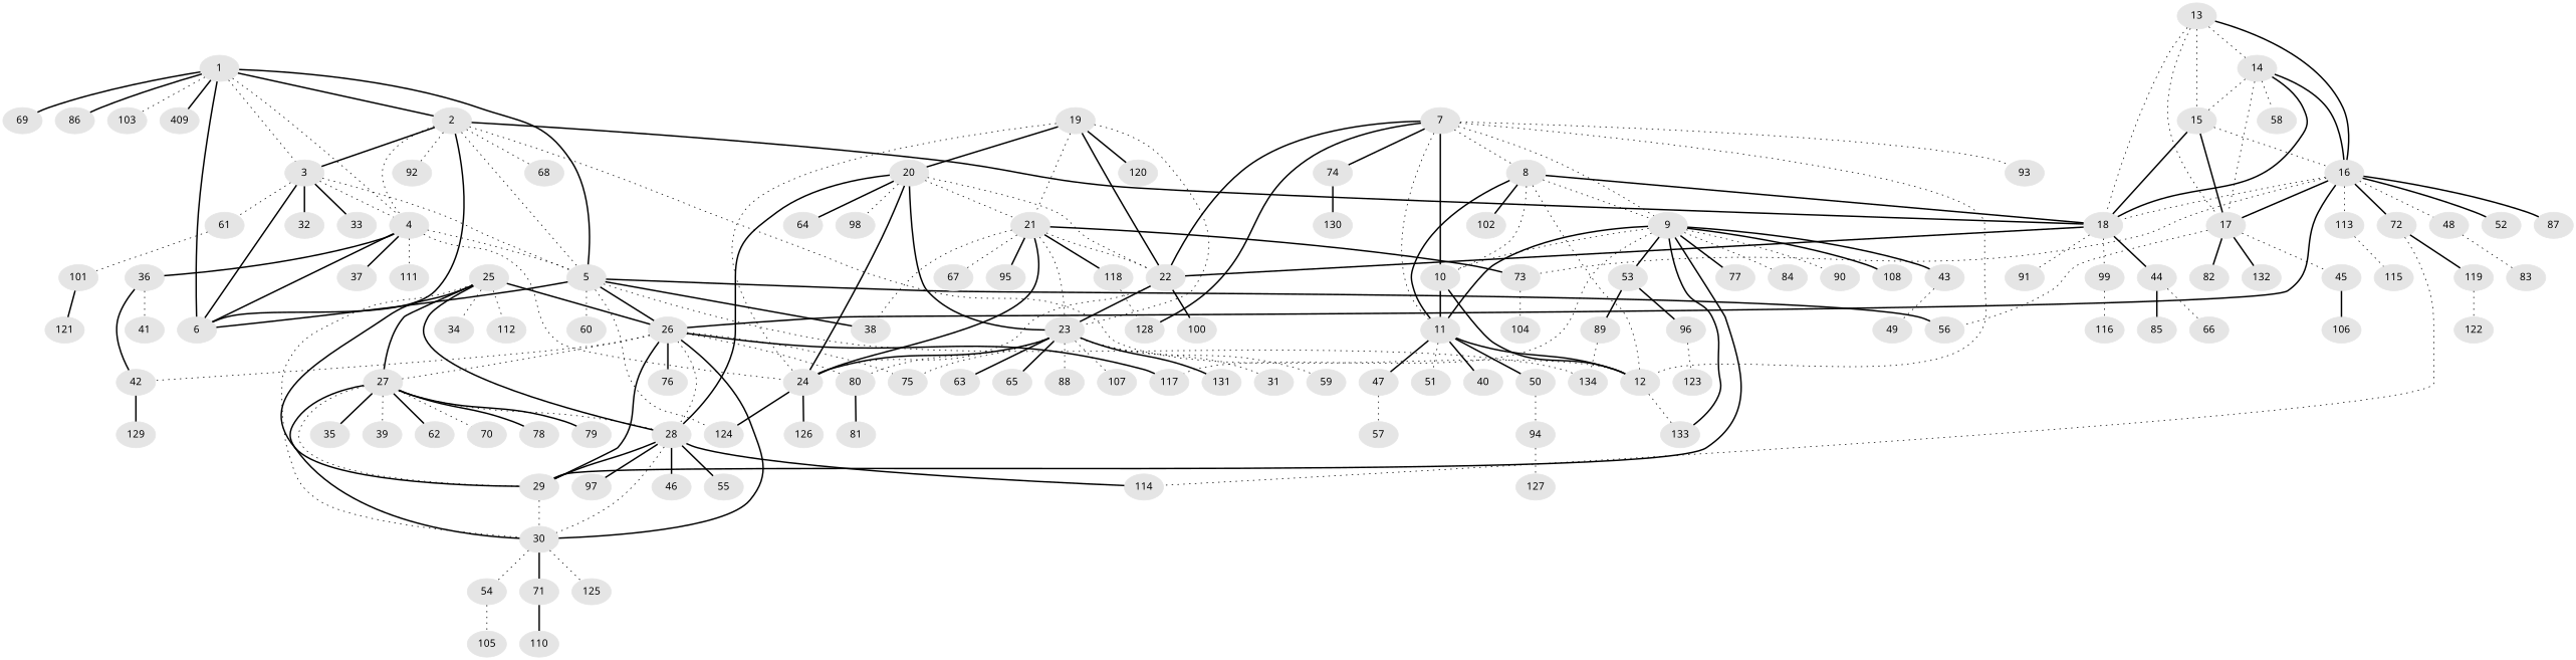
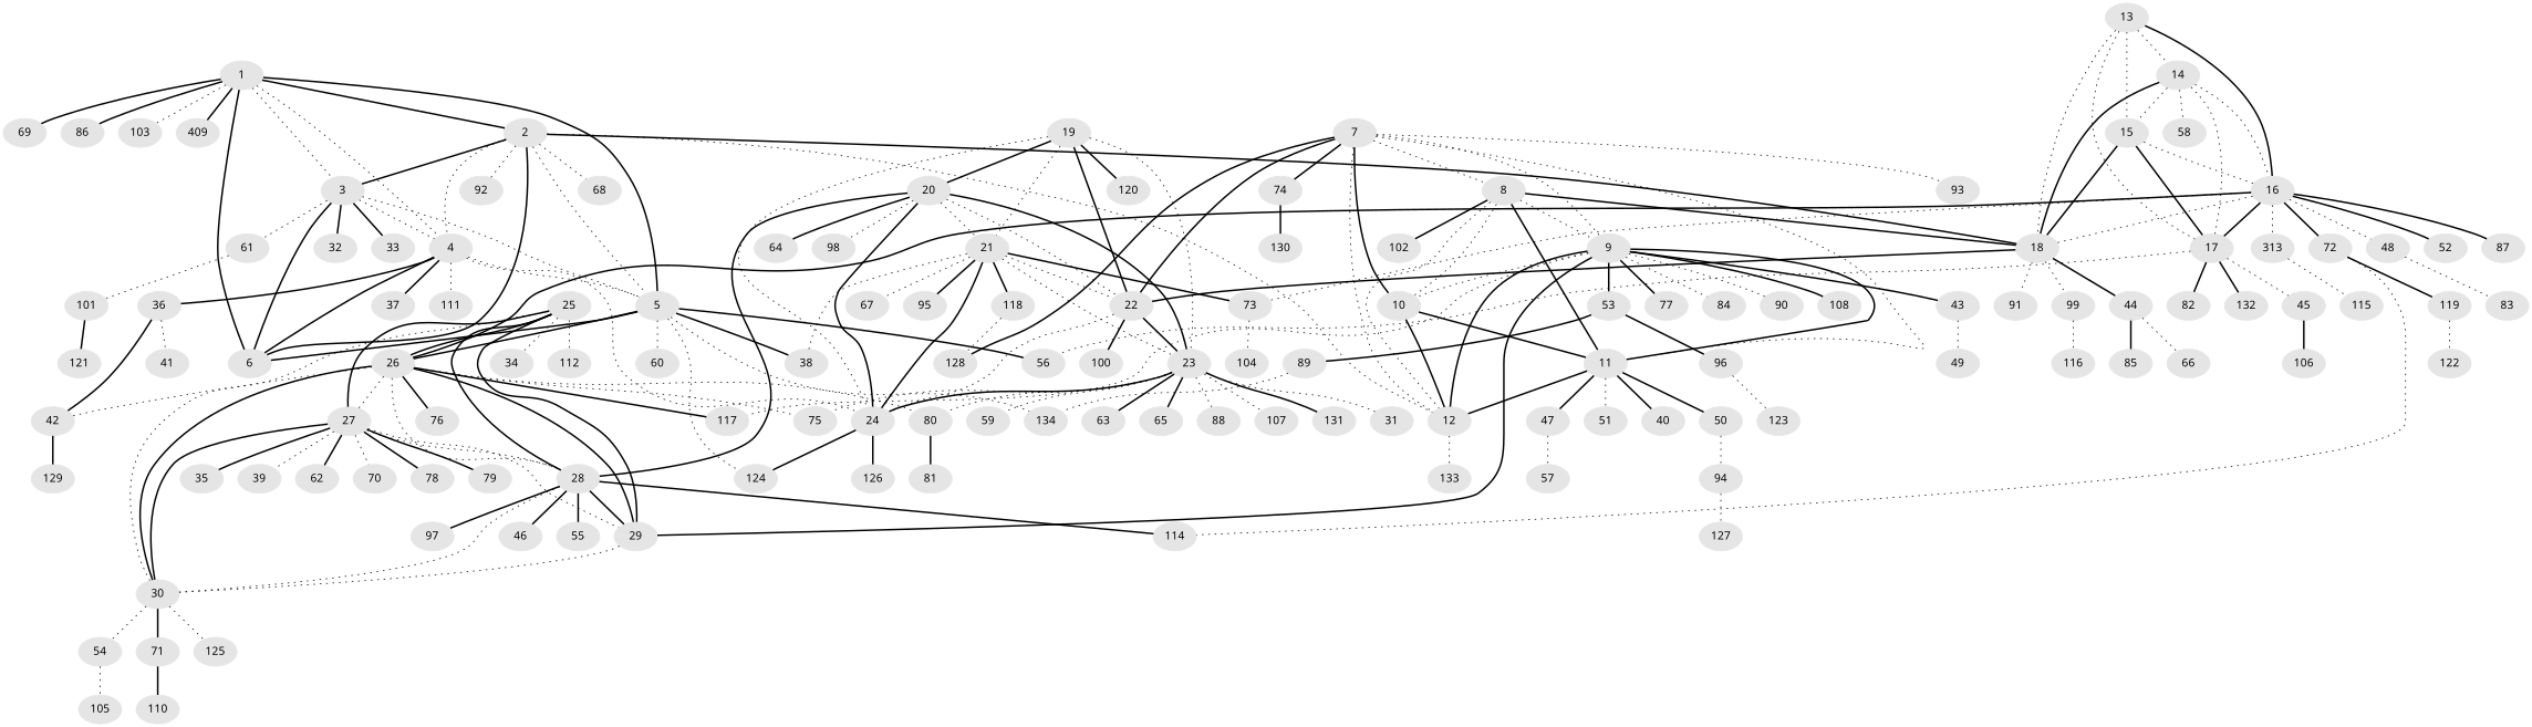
  graph {
    fontname="Noto Sans"
    node [color=gray90 fontname="Noto Sans" style=filled]
    edge [fontname="Noto Sans" style=bold]
    1
    2
    3
    4
    5
    6
    69
    86
    103
    n10 [label=409]
    12
    18
    68
    92
    32
    33
    61
    24
    36
    37
    111
    26
    38
    56
    60
    124
    134
    133
    22
    44
    91
    99
    101
    126
    42
    41
    29
    117
    28
    75
    80
    27
    30
    76
    7
    8
    9
    10
    11
    74
    93
    128
    102
    43
    53
    77
    84
    90
    108
    40
    47
    50
    51
    23
    100
    130
    49
    89
    96
    57
    94
    13
    14
    15
    16
    17
    58
    48
    52
    72
    73
    87
-   113
+   113 [label=313]
    45
    82
    132
    83
    114
    119
    104
    115
    106
    66
    85
    116
    19
    20
    21
    120
    64
    98
    67
    95
    118
    31
    59
    63
    65
    88
    107
    131
    46
    55
    97
    81
    25
    34
    112
    35
    39
    62
    70
    78
    79
    54
    71
    125
    129
    105
    110
    127
    123
    121
    122
    1 -- 2
    1 -- 3 [style=dotted]
    1 -- 4 [style=dotted]
    1 -- 5
    1 -- 6
    1 -- 69
    1 -- 86
    1 -- 103 [style=dotted]
    1 -- n10
    2 -- 3
    2 -- 4 [style=dotted]
    2 -- 5 [style=dotted]
    2 -- 6
    2 -- 12 [style=dotted]
    2 -- 18
    2 -- 68 [style=dotted]
    2 -- 92 [style=dotted]
    3 -- 4 [style=dotted]
    3 -- 5 [style=dotted]
    3 -- 6
    3 -- 32
    3 -- 33
    3 -- 61 [style=dotted]
    4 -- 5 [style=dotted]
    4 -- 6
    4 -- 24 [style=dotted]
    4 -- 36
    4 -- 37
    4 -- 111 [style=dotted]
    5 -- 6
    5 -- 26
    5 -- 38
    5 -- 56
    5 -- 60 [style=dotted]
    5 -- 124 [style=dotted]
    5 -- 134 [style=dotted]
    12 -- 133 [style=dotted]
    18 -- 22
    18 -- 44
    18 -- 91 [style=dotted]
    18 -- 99 [style=dotted]
    61 -- 101 [style=dotted]
    24 -- 124
    24 -- 126
    36 -- 42
    36 -- 41 [style=dotted]
    26 -- 42 [style=dotted]
    26 -- 29
    26 -- 117
    26 -- 28 [style=dotted]
    26 -- 75 [style=dotted]
    26 -- 80 [style=dotted]
    26 -- 27 [style=dotted]
    26 -- 30
    26 -- 76
    22 -- 24 [style=dotted]
    22 -- 23
    22 -- 100
    44 -- 66 [style=dotted]
    44 -- 85
    99 -- 116 [style=dotted]
    101 -- 121
    42 -- 129
    29 -- 30 [style=dotted]
    28 -- 29
    28 -- 30 [style=dotted]
    28 -- 114
    28 -- 46
    28 -- 55
    28 -- 97
    80 -- 81
    27 -- 29 [style=dotted]
    27 -- 28 [style=dotted]
    27 -- 30
    27 -- 35
    27 -- 39 [style=dotted]
    27 -- 62
    27 -- 70 [style=dotted]
    27 -- 78
    27 -- 79
    30 -- 54 [style=dotted]
    30 -- 71
    30 -- 125 [style=dotted]
    7 -- 12 [style=dotted]
    7 -- 22
    7 -- 8 [style=dotted]
    7 -- 9 [style=dotted]
    7 -- 10
    7 -- 11 [style=dotted]
    7 -- 74
    7 -- 93 [style=dotted]
    7 -- 128
    8 -- 12 [style=dotted]
    8 -- 18
    8 -- 9 [style=dotted]
    8 -- 10 [style=dotted]
    8 -- 11
    8 -- 102
-   9 -- 133
+   9 -- 12
    9 -- 29
    9 -- 117 [style=dotted]
    9 -- 10 [style=dotted]
    9 -- 11
    9 -- 43
    9 -- 53
    9 -- 77
    9 -- 84 [style=dotted]
    9 -- 90 [style=dotted]
    9 -- 108
    10 -- 12
    10 -- 11
    11 -- 12
    11 -- 40
    11 -- 47
    11 -- 50
    11 -- 51 [style=dotted]
    74 -- 130
    43 -- 49 [style=dotted]
    53 -- 89
    53 -- 96
    47 -- 57 [style=dotted]
    50 -- 94 [style=dotted]
    23 -- 24
    23 -- 75 [style=dotted]
    23 -- 80 [style=dotted]
    23 -- 31 [style=dotted]
    23 -- 59 [style=dotted]
    23 -- 63
    23 -- 65
    23 -- 88 [style=dotted]
    23 -- 107 [style=dotted]
    23 -- 131
    89 -- 134 [style=dotted]
    96 -- 123 [style=dotted]
    94 -- 127 [style=dotted]
    13 -- 18 [style=dotted]
    13 -- 14 [style=dotted]
    13 -- 15 [style=dotted]
    13 -- 16
    13 -- 17 [style=dotted]
    14 -- 18
    14 -- 15 [style=dotted]
-   14 -- 16
+   14 -- 16 [style=dotted]
    14 -- 17 [style=dotted]
    14 -- 58 [style=dotted]
    15 -- 18
    15 -- 16 [style=dotted]
    15 -- 17
    16 -- 18 [style=dotted]
    16 -- 26
    16 -- 17
    16 -- 48 [style=dotted]
    16 -- 52
    16 -- 72
    16 -- 73 [style=dotted]
    16 -- 87
    16 -- 113 [style=dotted]
    17 -- 56 [style=dotted]
    17 -- 45 [style=dotted]
    17 -- 82
    17 -- 132
    48 -- 83 [style=dotted]
    72 -- 114 [style=dotted]
    72 -- 119
    73 -- 104 [style=dotted]
    113 -- 115 [style=dotted]
    45 -- 106
    119 -- 122 [style=dotted]
    19 -- 24 [style=dotted]
    19 -- 22
    19 -- 23 [style=dotted]
    19 -- 20
    19 -- 21 [style=dotted]
    19 -- 120
    20 -- 24
    20 -- 22 [style=dotted]
    20 -- 28
    20 -- 23
    20 -- 21 [style=dotted]
    20 -- 64
    20 -- 98 [style=dotted]
    21 -- 24
    21 -- 38 [style=dotted]
    21 -- 22 [style=dotted]
    21 -- 23 [style=dotted]
    21 -- 73
    21 -- 67 [style=dotted]
    21 -- 95
    21 -- 118
    118 -- 128 [style=dotted]
    25 -- 26
    25 -- 29
    25 -- 28
    25 -- 27
    25 -- 30 [style=dotted]
    25 -- 34 [style=dotted]
    25 -- 112 [style=dotted]
    54 -- 105 [style=dotted]
    71 -- 110
  }
